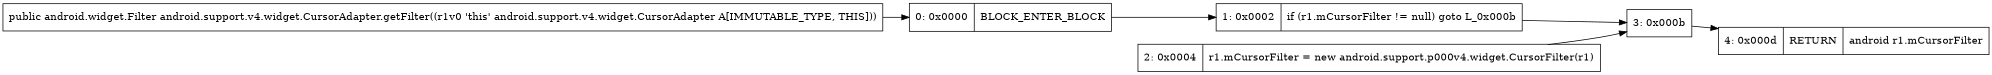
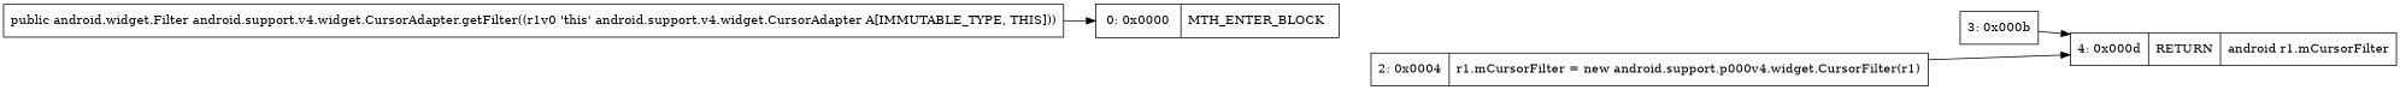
  digraph {
    rankdir=LR
    node [shape=record]
-   n1 [label="{0\:\ 0x0000|BLOCK_ENTER_BLOCK\l}"]
-   n2 [label="{1\:\ 0x0002|if (r1.mCursorFilter != null) goto L_0x000b\l}"]
+   n1 [label="{0\:\ 0x0000|MTH_ENTER_BLOCK\l}"]
    n3 [label="{3\:\ 0x000b}"]
    n4 [label="{2\:\ 0x0004|r1.mCursorFilter = new android.support.p000v4.widget.CursorFilter(r1)\l}"]
    n5 [label="{4\:\ 0x000d|RETURN\l|android r1.mCursorFilter\l}"]
    n6 [label="{public android.widget.Filter android.support.v4.widget.CursorAdapter.getFilter((r1v0 'this' android.support.v4.widget.CursorAdapter A[IMMUTABLE_TYPE, THIS])) }"]
-   n1 -> n2
-   n2 -> n3
    n3 -> n5
-   n4 -> n3
+   n4 -> n5
    n6 -> n1
  }
